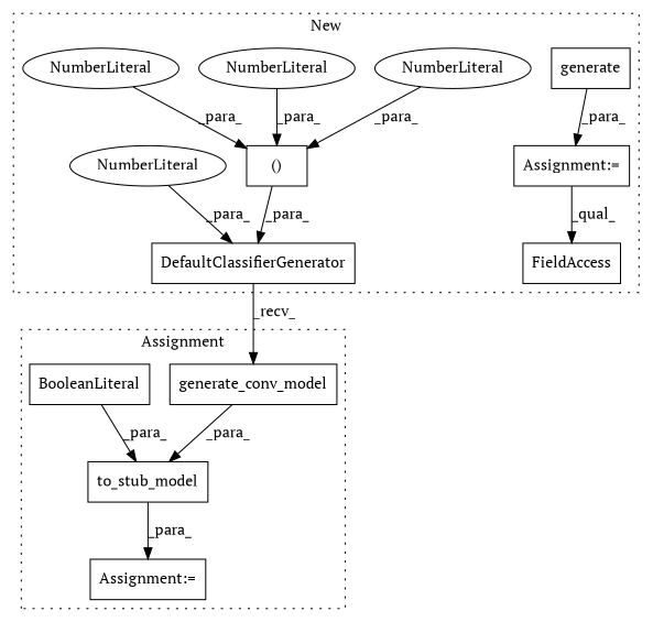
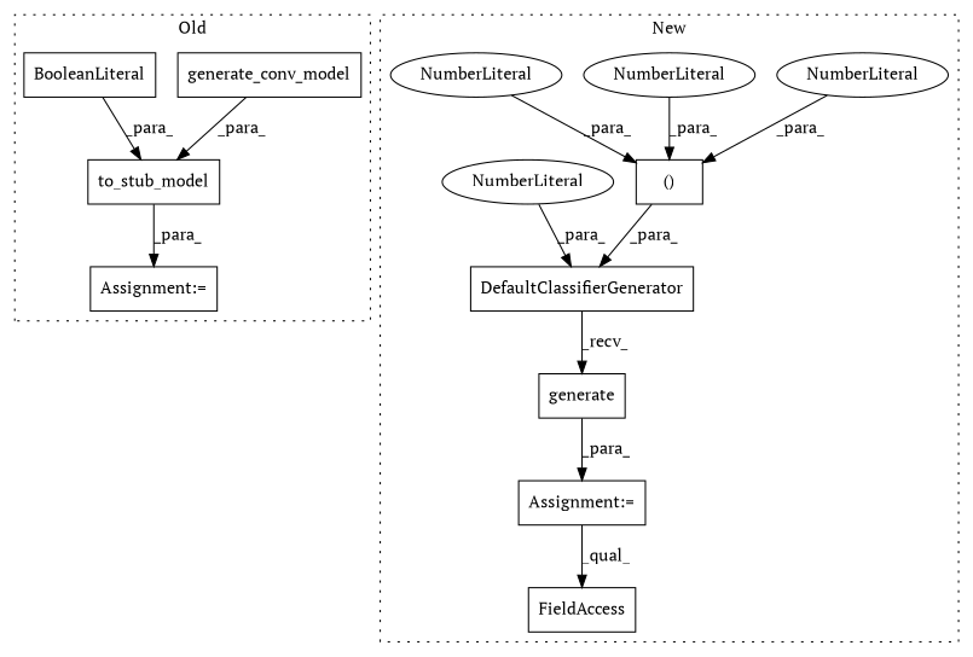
  digraph {
    fontname="PT Serif"
    node [a=32 fontname="PT Serif" l=1 s=2087 shape=box]
    edge [fontname="PT Serif"]
    n1 [l=16 label=generate_conv_model s=2016]
    n2 [l="14,1" label=to_stub_model s="2002,2037"]
    n3 [a=9 l=4 label=BooleanLiteral s=2033]
    n4 [a=7 label="Assignment:=" s=2001]
    n5 [l=10 label=generate s=2121]
    n6 [a=106 l=31 label="()"]
    n7 [a=34 l=2 label=NumberLiteral s=2102 shape=ellipse]
    n8 [a=34 label=NumberLiteral s=2117 shape=ellipse]
    n9 [a=34 l=2 label=NumberLiteral shape=ellipse]
    n10 [a=22 l=11 label=FieldAccess s=2192]
    n11 [l="27,2" label=DefaultClassifierGenerator s="2052,2118"]
    n12 [a=34 l=2 label=NumberLiteral s=2079 shape=ellipse]
    n13 [a=7 label="Assignment:=" s=2051]
    subgraph cluster_1 {
-     label=Assignment
+     label=Old
      style=dotted
      n1
      n2
      n3
      n4
    }
    subgraph cluster_2 {
      label=New
      style=dotted
      n5
      n6
      n7
      n8
      n9
      n10
      n11
      n12
      n13
    }
    n1 -> n2 [label=_para_]
    n2 -> n4 [label=_para_]
    n3 -> n2 [label=_para_]
    n5 -> n13 [label=_para_]
    n6 -> n11 [label=_para_]
    n7 -> n6 [label=_para_]
    n8 -> n6 [label=_para_]
    n9 -> n6 [label=_para_]
-   n11 -> n1 [label=_recv_]
+   n11 -> n5 [label=_recv_]
    n12 -> n11 [label=_para_]
    n13 -> n10 [label=_qual_]
  }
